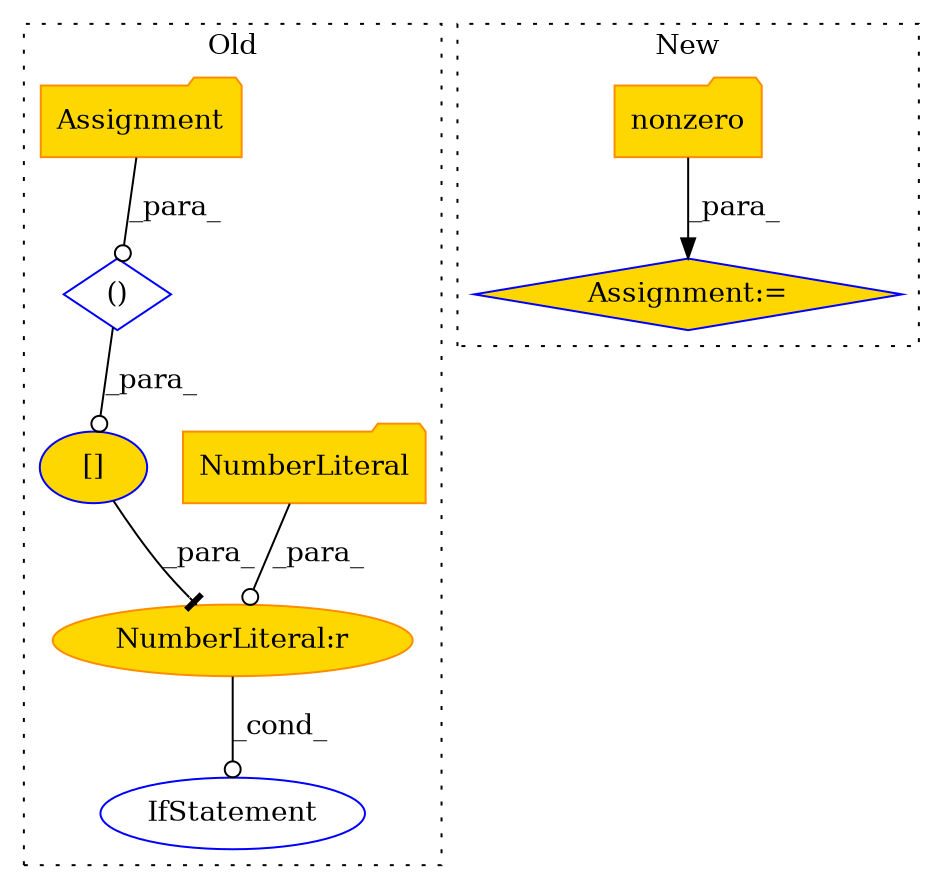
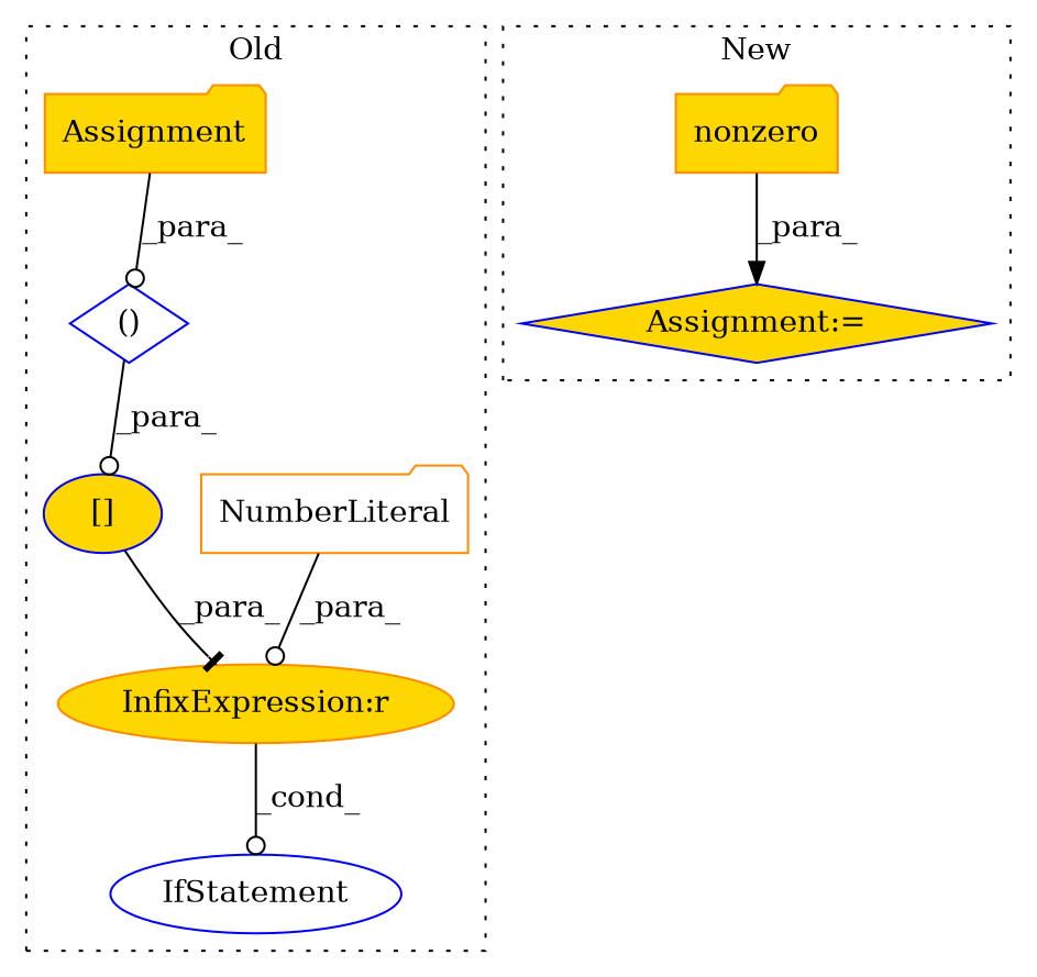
  digraph {
    node [color=blue fillcolor=gold l=1 s=926 shape=ellipse style=filled]
    edge [arrowhead=odot]
    n1 [a=25 fillcolor=white l="4,2" label=IfStatement s="899,948"]
-   n2 [a=27 color=darkorange l=4 label="NumberLiteral:r" s=943]
-   n3 [a=34 color=darkorange label=NumberLiteral s=947 shape=folder]
+   n2 [a=27 color=darkorange l=4 label="InfixExpression:r" s=943]
+   n3 [a=34 color=darkorange fillcolor=white label=NumberLiteral s=947 shape=folder]
    n4 [a=106 fillcolor=white l=15 label="()" shape=diamond]
    n5 [a=2 l="23,2" label="[]" s="903,941"]
    n6 [a=42 color=darkorange label=Assignment shape=folder]
    n7 [a=32 color=darkorange l="8,1" label=nonzero s="589,608" shape=folder]
    n8 [a=7 l=2 label="Assignment:=" s=581 shape=diamond]
    subgraph cluster_1 {
      label=Old
      style=dotted
      n1
      n2
      n3
      n4
      n5
      n6
    }
    subgraph cluster_2 {
      label=New
      style=dotted
      n7
      n8
    }
    n2 -> n1 [label=_cond_]
    n3 -> n2 [label=_para_]
    n4 -> n5 [label=_para_]
    n5 -> n2 [arrowhead=tee label=_para_]
    n6 -> n4 [label=_para_]
    n7 -> n8 [arrowhead=normal label=_para_]
  }
